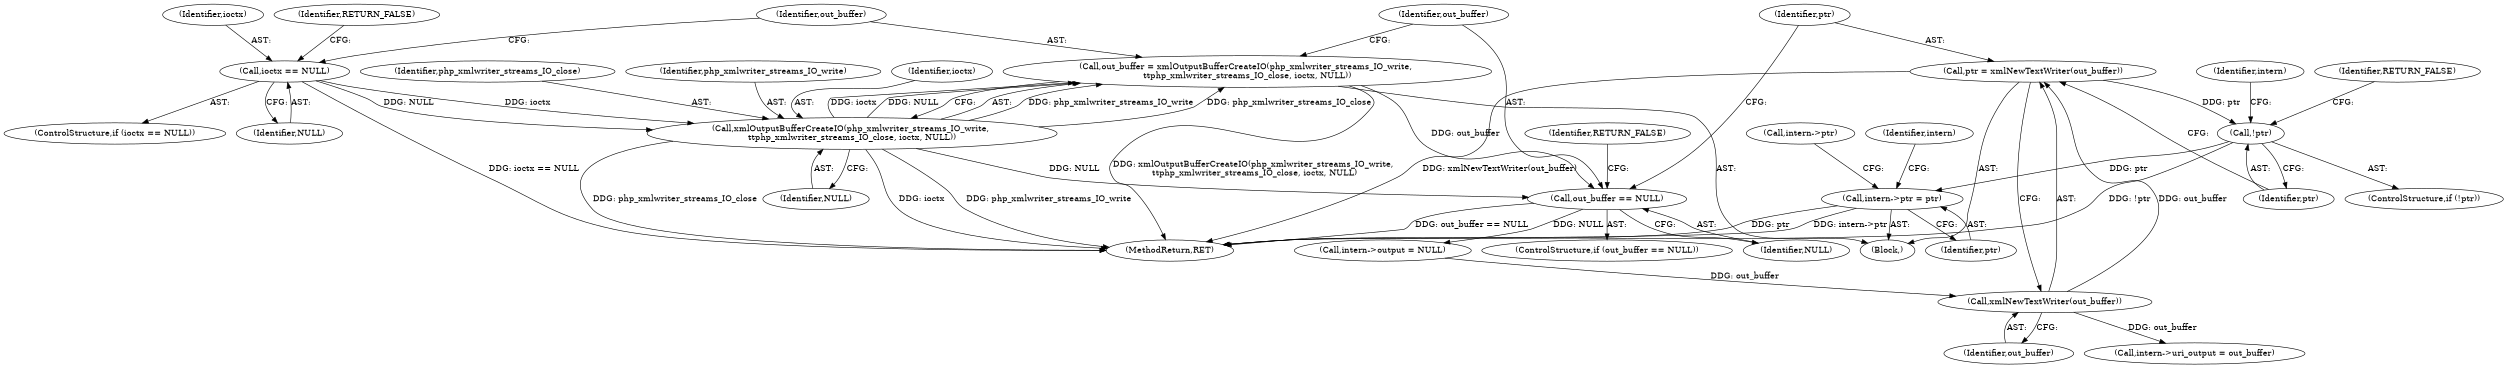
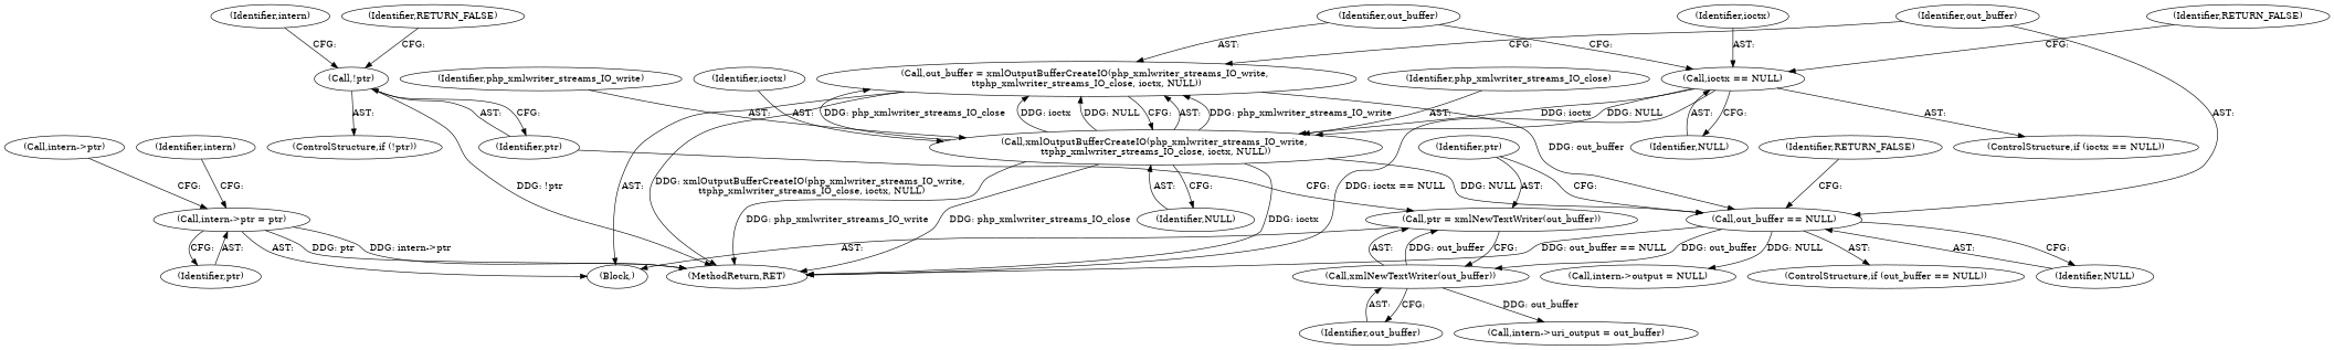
  digraph {
    n1 [label="(Call,intern->ptr = ptr)"]
    n2 [label="(Block,)"]
    n3 [label="(Identifier,ptr)"]
    n4 [label="(MethodReturn,RET)"]
    n5 [label="(Call,!ptr)"]
    n6 [label="(ControlStructure,if (!ptr))"]
    n7 [label="(Identifier,ptr)"]
    n8 [label="(Call,ptr = xmlNewTextWriter(out_buffer))"]
    n9 [label="(Call,xmlNewTextWriter(out_buffer))"]
    n10 [label="(Identifier,out_buffer)"]
    n11 [label="(Call,intern->uri_output = out_buffer)"]
    n12 [label="(Call,out_buffer == NULL)"]
    n13 [label="(Identifier,NULL)"]
    n14 [label="(Call,intern->output = NULL)"]
    n15 [label="(ControlStructure,if (out_buffer == NULL))"]
    n16 [label="(Call,out_buffer = xmlOutputBufferCreateIO(php_xmlwriter_streams_IO_write, \n\t\tphp_xmlwriter_streams_IO_close, ioctx, NULL))"]
    n17 [label="(Call,xmlOutputBufferCreateIO(php_xmlwriter_streams_IO_write, \n\t\tphp_xmlwriter_streams_IO_close, ioctx, NULL))"]
    n18 [label="(Identifier,NULL)"]
    n19 [label="(Call,ioctx == NULL)"]
    n20 [label="(ControlStructure,if (ioctx == NULL))"]
    n21 [label="(Identifier,NULL)"]
    n22 [label="(Identifier,ptr)"]
    n23 [label="(Identifier,php_xmlwriter_streams_IO_close)"]
    n24 [label="(Identifier,RETURN_FALSE)"]
    n25 [label="(Identifier,ioctx)"]
    n26 [label="(Identifier,out_buffer)"]
    n27 [label="(Identifier,intern)"]
    n28 [label="(Identifier,RETURN_FALSE)"]
    n29 [label="(Call,intern->ptr)"]
    n30 [label="(Identifier,php_xmlwriter_streams_IO_write)"]
    n31 [label="(Identifier,out_buffer)"]
    n32 [label="(Identifier,ioctx)"]
    n33 [label="(Identifier,RETURN_FALSE)"]
    n34 [label="(Identifier,intern)"]
    n1 -> n2 [label="AST: "]
    n1 -> n3 [label="CFG: "]
    n1 -> n4 [label="DDG: ptr"]
    n1 -> n4 [label="DDG: intern->ptr"]
    n3 -> n1 [label="AST: "]
-   n5 -> n1 [label="DDG: ptr"]
    n5 -> n4 [label="DDG: !ptr"]
    n5 -> n6 [label="AST: "]
    n5 -> n7 [label="CFG: "]
    n7 -> n5 [label="AST: "]
    n7 -> n8 [label="CFG: "]
    n8 -> n2 [label="AST: "]
-   n8 -> n4 [label="DDG: xmlNewTextWriter(out_buffer)"]
-   n8 -> n5 [label="DDG: ptr"]
    n8 -> n9 [label="CFG: "]
    n9 -> n8 [label="AST: "]
    n9 -> n8 [label="DDG: out_buffer"]
    n9 -> n10 [label="CFG: "]
    n9 -> n11 [label="DDG: out_buffer"]
    n10 -> n9 [label="AST: "]
    n12 -> n4 [label="DDG: out_buffer == NULL"]
-   n14 -> n9 [label="DDG: out_buffer"]
+   n12 -> n9 [label="DDG: out_buffer"]
    n12 -> n13 [label="CFG: "]
    n12 -> n14 [label="DDG: NULL"]
    n12 -> n15 [label="AST: "]
    n13 -> n12 [label="AST: "]
    n16 -> n2 [label="AST: "]
    n16 -> n4 [label="DDG: xmlOutputBufferCreateIO(php_xmlwriter_streams_IO_write, \n\t\tphp_xmlwriter_streams_IO_close, ioctx, NULL)"]
    n16 -> n12 [label="DDG: out_buffer"]
    n16 -> n17 [label="CFG: "]
    n17 -> n4 [label="DDG: ioctx"]
    n17 -> n4 [label="DDG: php_xmlwriter_streams_IO_write"]
    n17 -> n4 [label="DDG: php_xmlwriter_streams_IO_close"]
    n17 -> n12 [label="DDG: NULL"]
    n17 -> n16 [label="AST: "]
    n17 -> n16 [label="DDG: php_xmlwriter_streams_IO_write"]
    n17 -> n16 [label="DDG: php_xmlwriter_streams_IO_close"]
    n17 -> n16 [label="DDG: ioctx"]
    n17 -> n16 [label="DDG: NULL"]
    n17 -> n18 [label="CFG: "]
    n18 -> n17 [label="AST: "]
    n19 -> n4 [label="DDG: ioctx == NULL"]
    n19 -> n17 [label="DDG: ioctx"]
    n19 -> n17 [label="DDG: NULL"]
    n19 -> n20 [label="AST: "]
    n19 -> n21 [label="CFG: "]
    n21 -> n19 [label="AST: "]
    n22 -> n8 [label="AST: "]
    n22 -> n12 [label="CFG: "]
    n23 -> n17 [label="AST: "]
    n24 -> n12 [label="CFG: "]
    n25 -> n19 [label="AST: "]
    n26 -> n12 [label="AST: "]
    n26 -> n16 [label="CFG: "]
    n27 -> n5 [label="CFG: "]
    n28 -> n5 [label="CFG: "]
    n29 -> n1 [label="CFG: "]
    n30 -> n17 [label="AST: "]
    n31 -> n16 [label="AST: "]
    n31 -> n19 [label="CFG: "]
    n32 -> n17 [label="AST: "]
    n33 -> n19 [label="CFG: "]
    n34 -> n1 [label="CFG: "]
  }
